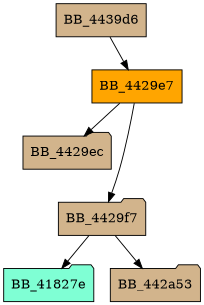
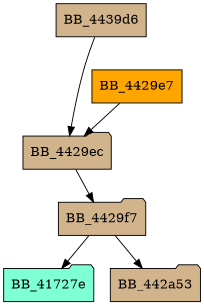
  digraph {
    node [fillcolor=tan shape=folder style=filled]
    n1 [label=BB_4439d6 shape=box]
    BB_4429e7 [fillcolor=orange shape=box]
    BB_4429ec
    BB_4429f7
-   BB_41827e [fillcolor=aquamarine]
+   BB_41827e [fillcolor=aquamarine label=BB_41727e]
    n6 [label=BB_442a53]
-   n1 -> BB_4429e7
+   n1 -> BB_4429ec
    BB_4429e7 -> BB_4429ec
-   BB_4429e7 -> BB_4429f7
+   BB_4429ec -> BB_4429f7
    BB_4429f7 -> BB_41827e
    BB_4429f7 -> n6
  }
